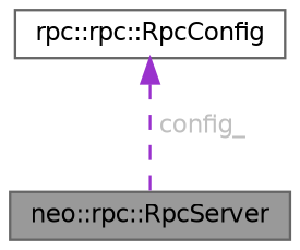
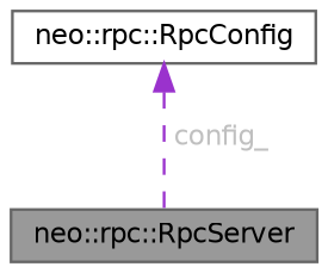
  digraph {
    node [color=gray40 fontname=Helvetica fontsize=10 shape=box style=filled]
    n1 [fillcolor=grey60 fontcolor=black height=0.2 label="neo::rpc::RpcServer" width=0.4]
-   n2 [fillcolor=white height=0.2 label="rpc::rpc::RpcConfig" width=0.4]
+   n2 [fillcolor=white height=0.2 label="neo::rpc::RpcConfig" width=0.4]
    n2 -> n1 [color=darkorchid3 dir=back fontcolor=grey fontname=Helvetica fontsize=10 label=<<TABLE CELLBORDER="0" BORDER="0"><TR><TD VALIGN="top" ALIGN="LEFT" CELLPADDING="1" CELLSPACING="0">config_</TD></TR> </TABLE>> labelfontname=Helvetica labelfontsize=10 style=dashed]
  }
